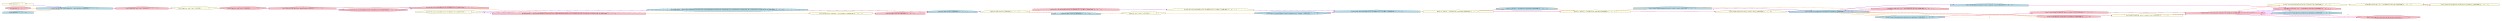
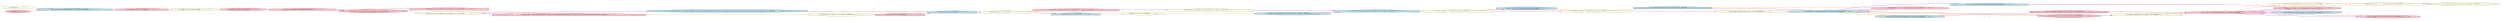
  digraph {
    rankdir=LR
    fontname="Roboto Mono"
    node [fillcolor=lightpink shape=house style=filled fontname="Roboto Mono"]
    edge [style=bold color=darkorange arrowhead=tee fontname="Roboto Mono"]
    n1 [fillcolor=lightyellow label="StreamRecord<String> rec = (StreamRecord<String>)o@@@39@@@['0', '0', '1']"]
    n2 [fillcolor=lightyellow label="Assert.assertTrue(expected.contains(rec.getValue()))@@@40@@@['0', '0', '1']" shape=octagon]
    n3 [label="testHarness2.processElement2(new StreamRecord<>(3))@@@11@@@['1', '1', '1']"]
    n4 [label="mergedSnapshot = AbstractStreamOperatorTestHarness.repackageState(testHarness1.snapshot(0L,0L),testHarness2.snapshot(0L,0L))@@@12@@@['1', '1', '1']"]
    n5 [fillcolor=lightblue label="expected.add(\"test2=3\")@@@16@@@['1', '1', '1']"]
    n6 [fillcolor=lightyellow label="expected.add(\"test3=3\")@@@17@@@['1', '1', '1']"]
    n7 [label="keysToRegister.add(\"test1\")@@@4@@@['1', '1', '1']"]
    n8 [fillcolor=lightyellow label="keysToRegister.add(\"test2\")@@@5@@@['1', '1', '1']" shape=octagon]
    n9 [fillcolor=lightyellow label="Assert.assertEquals(expected.size(),output3.size())@@@37@@@['0', '0', '1']"]
    n10 [fillcolor=lightyellow label="testHarness2.processElement1(new StreamRecord<>(\"trigger\"))@@@22@@@['0', '0', '1']"]
    n11 [fillcolor=lightblue label="testHarness3.processElement1(new StreamRecord<>(\"trigger\"))@@@23@@@['1', '1', '1']"]
    n12 [fillcolor=lightyellow label="testHarness3.processElement2(new StreamRecord<>(3))@@@13@@@['1', '1', '0']" shape=octagon]
    n13 [fillcolor=lightyellow label="final Set<String> expected = new HashSet<>(3)@@@14@@@['0', '0', '1']" shape=octagon]
    n14 [fillcolor=lightyellow label="testScaleDown['0', '1', '0']"]
    n15 [fillcolor=lightblue label="final Set<String> keysToRegister = new HashSet<>()@@@3@@@['1', '1', '1']"]
    n16 [label="keysToRegister.add(\"test3\")@@@6@@@['1', '1', '1']" shape=octagon]
    n17 [label="final OperatorSubtaskState mergedSnapshot@@@7@@@['1', '1', '1']"]
    n18 [fillcolor=lightblue label="mergedSnapshot = AbstractStreamOperatorTestHarness.repackageState(testHarness1.snapshot(0L,0L),testHarness2.snapshot(0L,0L),testHarness3.snapshot(0L,0L))@@@14@@@['1', '1', '0']" shape=octagon]
    n19 [label="testScaleUp['0', '0', '1']" shape=octagon]
    n20 [label="Assert.assertEquals(expected.size(),output2.size())@@@31@@@['1', '0', '0']"]
    n21 [fillcolor=lightyellow label="assertEquals(expected.size(),output2.size())@@@31@@@['0', '1', '0']"]
    n22 [label="Assert.assertTrue(expected.contains(rec.getValue()))@@@35@@@['1', '1', '1']"]
    n23 [fillcolor=lightyellow label="Queue<?> output3 = testHarness3.getOutput()@@@26@@@['1', '1', '1']"]
    n24 [fillcolor=lightyellow label="assertEquals(expected.size(),output1.size())@@@26@@@['0', '1', '0']"]
    n25 [fillcolor=lightblue label="Assert.assertEquals(expected.size(),output1.size())@@@27@@@['1', '0', '1']"]
    n26 [fillcolor=lightblue label="Assert.assertTrue(expected.contains(rec.getValue()))@@@30@@@['1', '1', '1']"]
    n27 [label="assertTrue(expected.contains(rec.getValue()))@@@29@@@['0', '1', '0']" shape=octagon]
    n28 [fillcolor=lightblue label="Assert.assertEquals(expected.size(),output2.size())@@@32@@@['0', '0', '1']"]
    n29 [fillcolor=lightblue label="Assert.assertTrue(expected.contains(rec.getValue()))@@@29@@@['1', '0', '0']" shape=octagon]
    n30 [label="StreamRecord<String> rec = (StreamRecord<String>)o@@@29@@@['0', '0', '1']"]
    n31 [label="StreamRecord<String> rec = (StreamRecord<String>)o@@@34@@@['0', '0', '1']" shape=octagon]
    n32 [label="testHarness1.processElement2(new StreamRecord<>(3))@@@10@@@['0', '0', '1']" shape=octagon]
    n33 [fillcolor=lightblue label="testHarness1.processElement1(new StreamRecord<>(\"trigger\"))@@@22@@@['1', '1', '0']" shape=octagon]
    n34 [fillcolor=lightyellow label="expected.add(\"test3=3\")@@@19@@@['1', '1', '0']" shape=octagon]
    n35 [fillcolor=lightblue label="expected.add(\"test2=3\")@@@18@@@['1', '1', '0']"]
    n36 [label="testHarness1.processElement1(new StreamRecord<>(\"trigger\"))@@@21@@@['0', '0', '1']"]
    n37 [fillcolor=lightblue label="Queue<?> output2 = testHarness2.getOutput()@@@25@@@['0', '0', '1']" shape=octagon]
    n38 [label="expected.add(\"test1=3\")@@@15@@@['0', '0', '1']"]
    n39 [fillcolor=lightblue label="Assert.assertTrue(expected.contains(rec.getValue()))@@@34@@@['1', '0', '0']" shape=octagon]
    n40 [label="assertTrue(expected.contains(rec.getValue()))@@@34@@@['0', '1', '0']" shape=octagon]
    n41 [fillcolor=lightyellow label="Queue<?> output1 = testHarness1.getOutput()@@@24@@@['1', '1', '1']"]
-   n42 [fillcolor=lightblue label="testScaleDown['1', '0', '0']"]
    n1 -> n2 [color=deeppink]
    n2 -> n1 [color=brown]
    n3 -> n4
    n4 -> n12 [color=purple arrowhead=normal]
    n4 -> n13 [arrowhead=dot]
    n5 -> n6 [color=purple arrowhead=normal]
    n6 -> n35 [color=brown]
    n6 -> n36 [arrowhead=normal]
    n7 -> n8 [color=deeppink]
    n8 -> n16 [arrowhead=dot]
    n9 -> n1 [arrowhead=normal]
    n10 -> n11 [color=purple]
    n11 -> n41 [arrowhead=dot]
    n12 -> n4 [label=0 style=dashed color=purple]
    n12 -> n18 [color=purple arrowhead=normal]
    n13 -> n38 [color=brown]
    n14 -> n15 [color=purple]
    n15 -> n7 [color=deeppink arrowhead=normal]
    n16 -> n17 [color=purple]
    n17 -> n3 [color=brown arrowhead=normal]
    n17 -> n32 [color=purple]
    n18 -> n5 [color=brown]
    n19 -> n15
    n20 -> n21 [label=0 style=dashed]
    n20 -> n22 [color=brown arrowhead=normal]
    n21 -> n22 [color=brown arrowhead=dot]
    n22 -> n9
    n22 -> n31 [color=purple arrowhead=normal]
    n22 -> n39 [color=purple arrowhead=normal]
    n22 -> n40 [color=deeppink arrowhead=dot]
    n23 -> n24 [color=deeppink arrowhead=dot]
    n23 -> n25 [arrowhead=normal]
    n24 -> n26 [color=purple arrowhead=dot]
    n25 -> n24 [label=0 style=dashed arrowhead=normal]
    n25 -> n26 [color=purple]
    n25 -> n30
    n26 -> n27 [arrowhead=normal]
    n26 -> n28 [color=purple arrowhead=dot]
    n26 -> n29 [arrowhead=dot]
    n26 -> n30 [color=deeppink]
    n27 -> n21 [color=brown arrowhead=dot]
    n27 -> n26 [color=brown arrowhead=normal]
    n28 -> n31 [color=deeppink]
    n29 -> n20 [color=deeppink arrowhead=dot]
    n29 -> n26 [arrowhead=normal]
    n29 -> n27 [label=0 style=dashed arrowhead=normal]
    n30 -> n26 [color=purple arrowhead=dot]
    n31 -> n22 [color=purple arrowhead=normal]
    n32 -> n3 [color=purple]
    n33 -> n11 [color=deeppink arrowhead=normal]
    n34 -> n33 [arrowhead=dot]
    n35 -> n34 [arrowhead=dot]
    n36 -> n10 [color=purple arrowhead=dot]
    n37 -> n23 [arrowhead=dot]
    n38 -> n5 [color=deeppink arrowhead=normal]
    n39 -> n22 [color=purple arrowhead=normal]
    n39 -> n40 [label=0 style=dashed]
    n40 -> n22 [color=deeppink arrowhead=dot]
    n41 -> n23 [color=deeppink arrowhead=dot]
    n41 -> n37 [color=brown]
-   n42 -> n15 [arrowhead=normal]
  }
